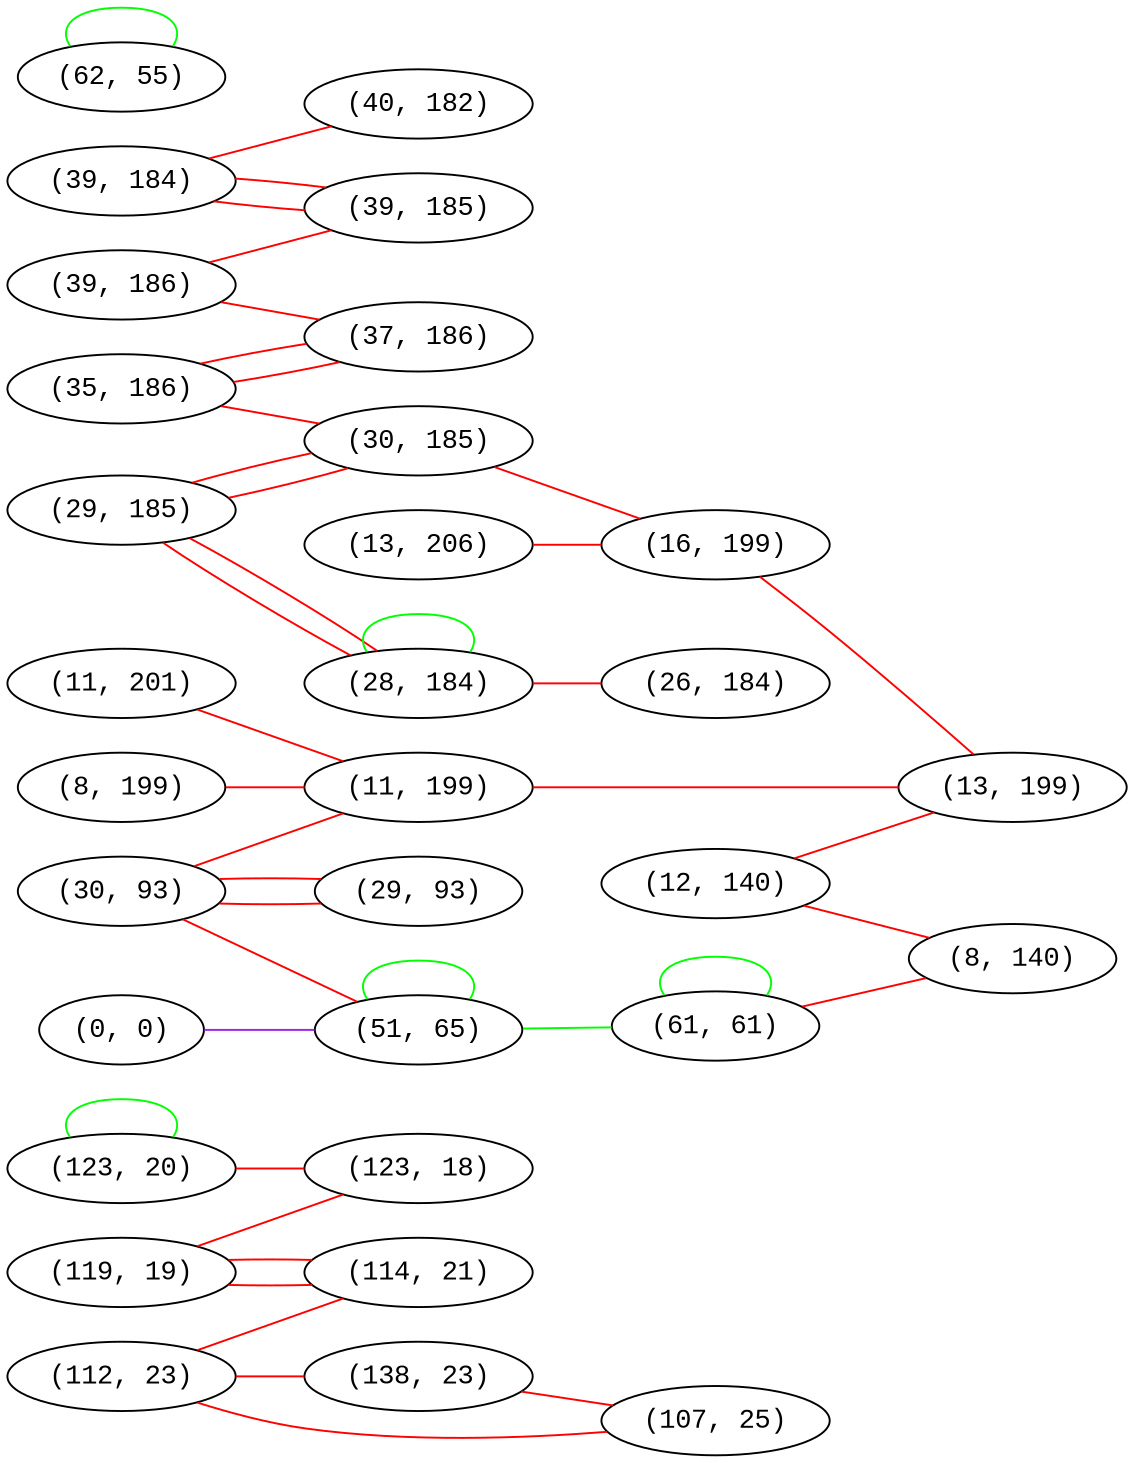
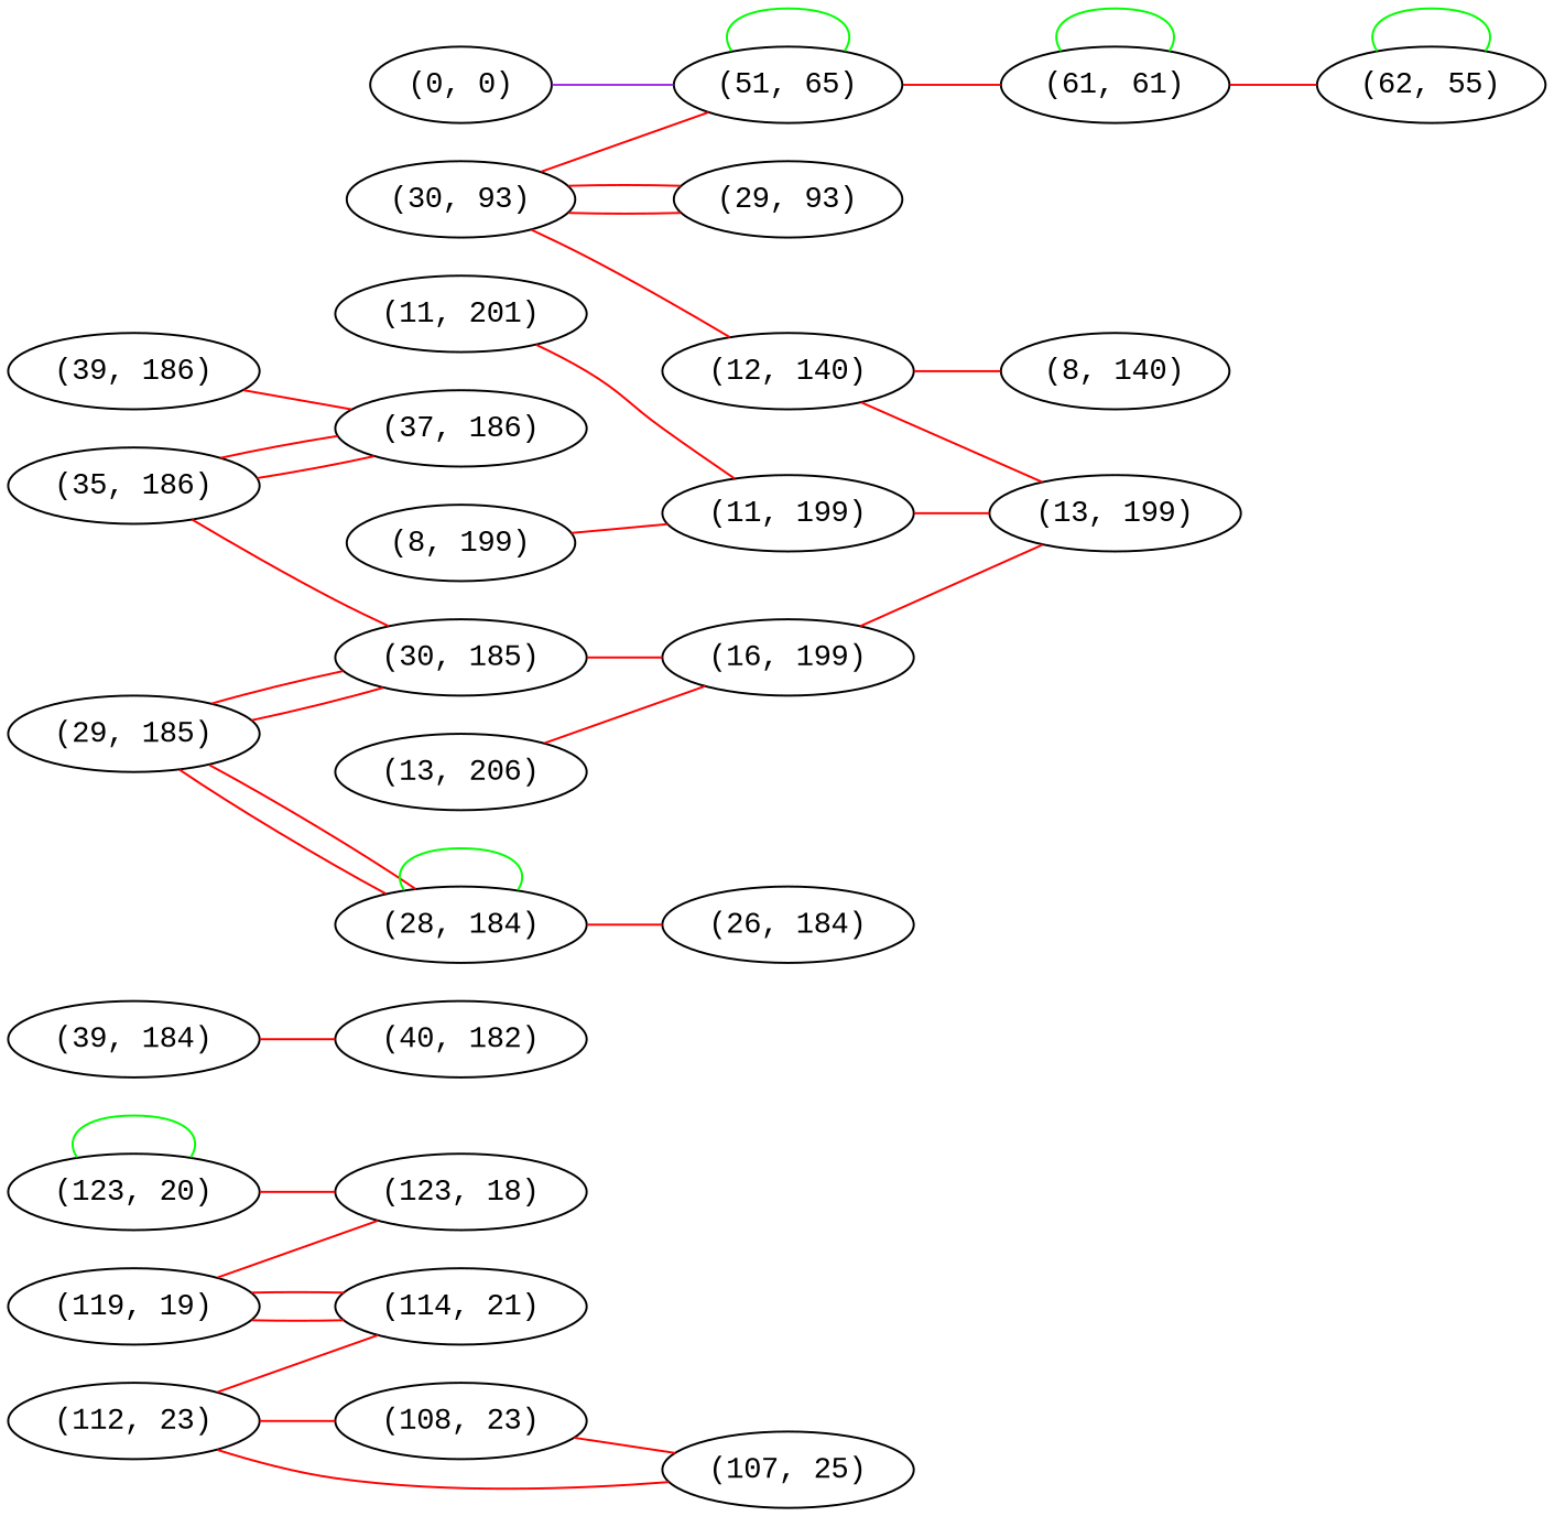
  graph {
    fontname="Liberation Mono"
    rankdir=LR
    node [fontname="Liberation Mono"]
    edge [color=red fontname="Liberation Mono" weight=1]
    "(123, 20)"
    "(123, 18)"
    "(39, 184)"
-   "(39, 185)"
    "(40, 182)"
    "(11, 201)"
    "(11, 199)"
    "(13, 199)"
    "(30, 93)"
    "(51, 65)"
    "(29, 93)"
    "(12, 140)"
    "(61, 61)"
    "(8, 140)"
    "(0, 0)"
    "(8, 199)"
    "(35, 186)"
    "(30, 185)"
    "(37, 186)"
    "(16, 199)"
    "(62, 55)"
    "(39, 186)"
    "(13, 206)"
    "(112, 23)"
-   "(108, 23)" [label="(138, 23)"]
+   "(108, 23)"
    "(107, 25)"
    "(114, 21)"
    "(29, 185)"
    "(28, 184)"
    "(26, 184)"
    "(119, 19)"
    "(123, 20)" -- "(123, 20)" [color=green weight=2]
    "(123, 20)" -- "(123, 18)"
-   "(39, 184)" -- "(39, 185)"
-   "(39, 184)" -- "(39, 185)"
    "(39, 184)" -- "(40, 182)"
    "(11, 201)" -- "(11, 199)"
    "(11, 199)" -- "(13, 199)"
    "(30, 93)" -- "(51, 65)"
    "(30, 93)" -- "(29, 93)"
    "(30, 93)" -- "(29, 93)"
-   "(30, 93)" -- "(11, 199)"
+   "(30, 93)" -- "(12, 140)"
    "(51, 65)" -- "(51, 65)" [color=green weight=2]
-   "(51, 65)" -- "(61, 61)" [color=green]
+   "(51, 65)" -- "(61, 61)"
    "(12, 140)" -- "(13, 199)"
    "(12, 140)" -- "(8, 140)"
    "(61, 61)" -- "(61, 61)" [color=green weight=2]
-   "(61, 61)" -- "(8, 140)"
+   "(61, 61)" -- "(62, 55)"
    "(0, 0)" -- "(51, 65)" [color=purple weight=4]
    "(8, 199)" -- "(11, 199)"
    "(35, 186)" -- "(30, 185)"
    "(35, 186)" -- "(37, 186)"
    "(35, 186)" -- "(37, 186)"
    "(30, 185)" -- "(16, 199)"
    "(16, 199)" -- "(13, 199)"
    "(62, 55)" -- "(62, 55)" [color=green weight=2]
-   "(39, 186)" -- "(39, 185)"
    "(39, 186)" -- "(37, 186)"
    "(13, 206)" -- "(16, 199)"
    "(112, 23)" -- "(108, 23)"
    "(112, 23)" -- "(107, 25)"
    "(112, 23)" -- "(114, 21)"
    "(108, 23)" -- "(107, 25)"
    "(29, 185)" -- "(30, 185)"
    "(29, 185)" -- "(30, 185)"
    "(29, 185)" -- "(28, 184)"
    "(29, 185)" -- "(28, 184)"
    "(28, 184)" -- "(28, 184)" [color=green weight=2]
    "(28, 184)" -- "(26, 184)"
    "(119, 19)" -- "(123, 18)"
    "(119, 19)" -- "(114, 21)"
    "(119, 19)" -- "(114, 21)"
  }
